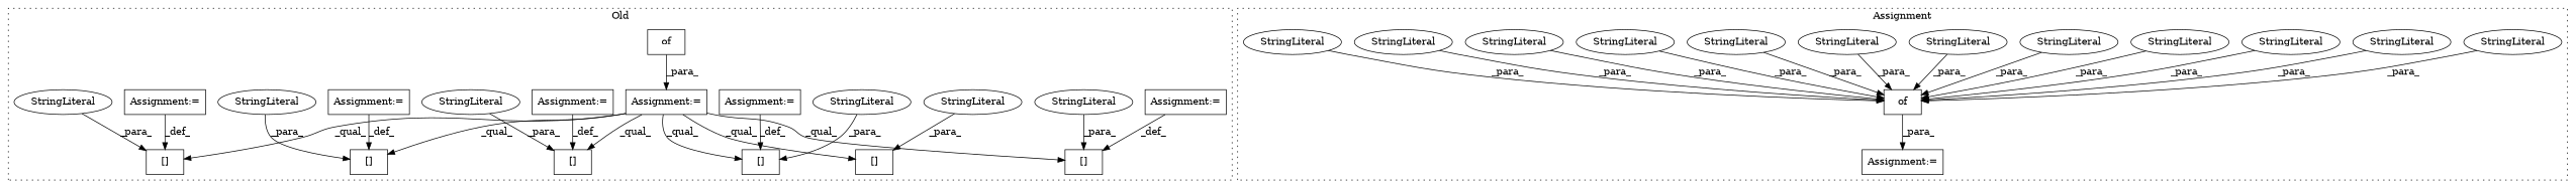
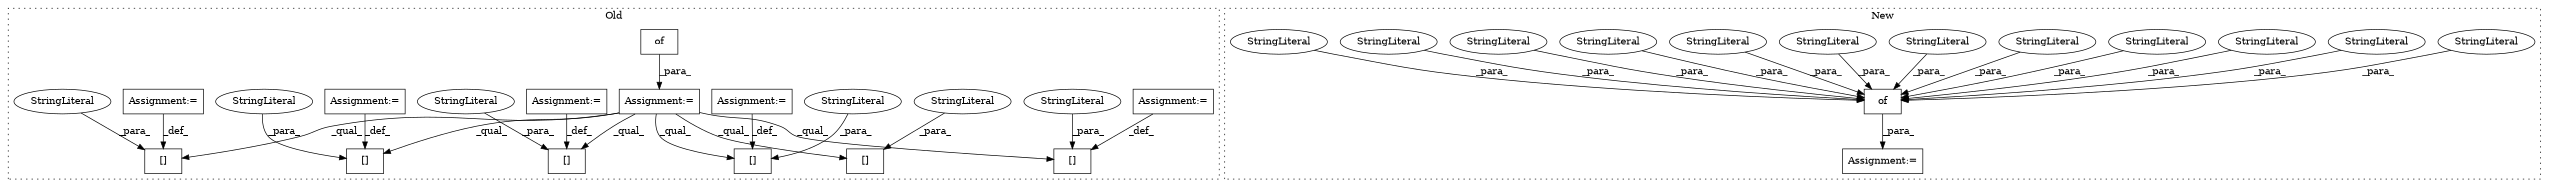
  digraph {
    node [a=45 l=3 s=220 shape=ellipse]
    n1 [a=2 l="13,1" label="[]" s="235,251" shape=box]
    n2 [label=StringLiteral s=248]
    n3 [a=7 l=1 label="Assignment:=" s=252 shape=box]
    n4 [a=7 l=1 label="Assignment:=" shape=box]
    n5 [a=32 l=4 label=of s=225 shape=box]
    n6 [a=2 l="13,1" label="[]" s="789,805" shape=box]
    n7 [label=StringLiteral s=802]
    n8 [a=2 l="13,1" label="[]" s="705,721" shape=box]
    n9 [a=7 l=1 label="Assignment:=" s=806 shape=box]
    n10 [a=2 l="13,1" label="[]" s="745,761" shape=box]
    n11 [label=StringLiteral s=758]
    n12 [a=2 l="13,1" label="[]" s="466,482" shape=box]
    n13 [label=StringLiteral s=718]
    n14 [a=2 l="13,1" label="[]" s="311,327" shape=box]
    n15 [a=7 l=1 label="Assignment:=" s=483 shape=box]
    n16 [a=7 l=1 label="Assignment:=" s=328 shape=box]
    n17 [a=7 l=1 label="Assignment:=" s=762 shape=box]
    n18 [label=StringLiteral s=479]
    n19 [label=StringLiteral s=324]
    n20 [a=32 l="3,1" label=of s="225,584" shape=box]
    n21 [a=7 l=1 label="Assignment:=" shape=box]
    n22 [l=14 label=StringLiteral s=251]
    n23 [l=19 label=StringLiteral s=430]
    n24 [label=StringLiteral s=345]
    n25 [label=StringLiteral s=403]
    n26 [label=StringLiteral s=327]
    n27 [l=15 label=StringLiteral s=290]
    n28 [l=13 label=StringLiteral s=331]
    n29 [l=15 label=StringLiteral s=454]
    n30 [label=StringLiteral s=470]
    n31 [label=StringLiteral s=364]
    n32 [l=17 label=StringLiteral s=541]
    n33 [label=StringLiteral s=450]
    subgraph cluster_1 {
      label=Old
      style=dotted
      n1
      n2
      n3
      n4
      n5
      n6
      n7
      n8
      n9
      n10
      n11
      n12
      n13
      n14
      n15
      n16
      n17
      n18
      n19
    }
    subgraph cluster_2 {
-     label=Assignment
+     label=New
      style=dotted
      n20
      n21
      n22
      n23
      n24
      n25
      n26
      n27
      n28
      n29
      n30
      n31
      n32
      n33
    }
    n2 -> n1 [label=_para_]
    n3 -> n1 [label=_def_]
    n4 -> n1 [label=_qual_]
    n4 -> n6 [label=_qual_]
    n4 -> n8 [label=_qual_]
    n4 -> n10 [label=_qual_]
    n4 -> n12 [label=_qual_]
    n4 -> n14 [label=_qual_]
    n5 -> n4 [label=_para_]
    n7 -> n6 [label=_para_]
    n9 -> n6 [label=_def_]
    n11 -> n10 [label=_para_]
    n13 -> n8 [label=_para_]
    n15 -> n12 [label=_def_]
    n16 -> n14 [label=_def_]
    n17 -> n10 [label=_def_]
    n18 -> n12 [label=_para_]
    n19 -> n14 [label=_para_]
    n20 -> n21 [label=_para_]
    n22 -> n20 [label=_para_]
    n23 -> n20 [label=_para_]
    n24 -> n20 [label=_para_]
    n25 -> n20 [label=_para_]
    n26 -> n20 [label=_para_]
    n27 -> n20 [label=_para_]
    n28 -> n20 [label=_para_]
    n29 -> n20 [label=_para_]
    n30 -> n20 [label=_para_]
    n31 -> n20 [label=_para_]
    n32 -> n20 [label=_para_]
    n33 -> n20 [label=_para_]
  }
